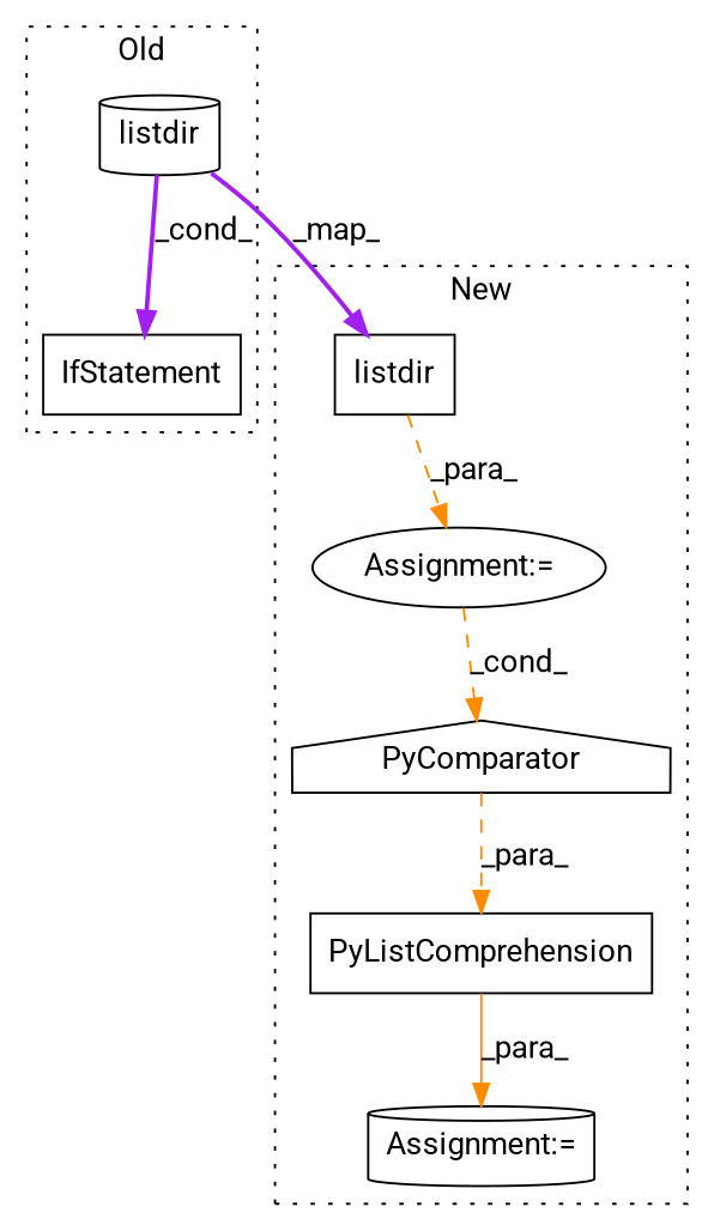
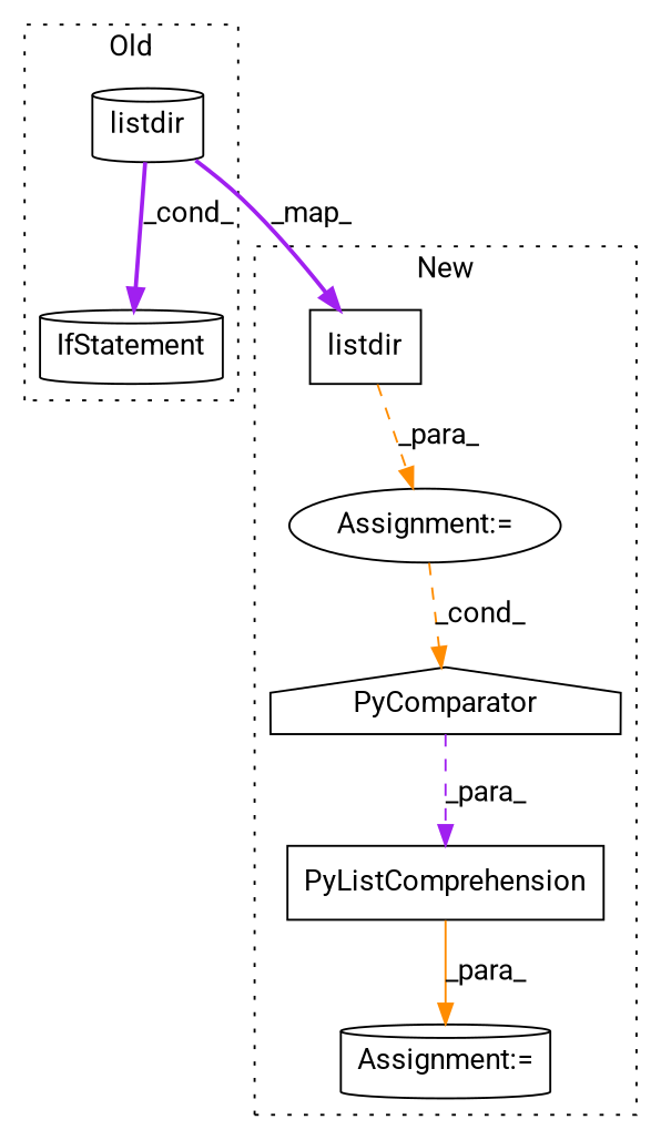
  digraph {
    fontname=Roboto
    node [a=32 fontname=Roboto l="8,1" s=5752 shape=box]
    edge [color=darkorange fontname=Roboto style=dashed]
    n1 [label=listdir s="5689,5708" shape=cylinder]
-   n2 [a=25 l="4,2" label=IfStatement s="5742,5773"]
+   n2 [a=25 l="4,2" label=IfStatement s="5742,5773" shape=cylinder]
    n3 [label=listdir s="5765,5784"]
    n4 [a=7 l=63 label="Assignment:=" shape=ellipse]
    n5 [a=109 l=159 label=PyListComprehension s=5664]
    n6 [a=113 l=63 label=PyComparator shape=house]
    n7 [a=7 l="78,2" label="Assignment:=" s="5823,5998" shape=cylinder]
    subgraph cluster_1 {
      label=Old
      style=dotted
      n1
      n2
    }
    subgraph cluster_2 {
      label=New
      style=dotted
      n3
      n4
      n5
      n6
      n7
    }
    n1 -> n2 [color=purple label=_cond_ style=bold]
    n1 -> n3 [color=purple label=_map_ style=bold]
    n3 -> n4 [label=_para_]
    n4 -> n6 [label=_cond_]
    n5 -> n7 [label=_para_ style=solid]
-   n6 -> n5 [label=_para_]
+   n6 -> n5 [color=purple label=_para_]
  }
